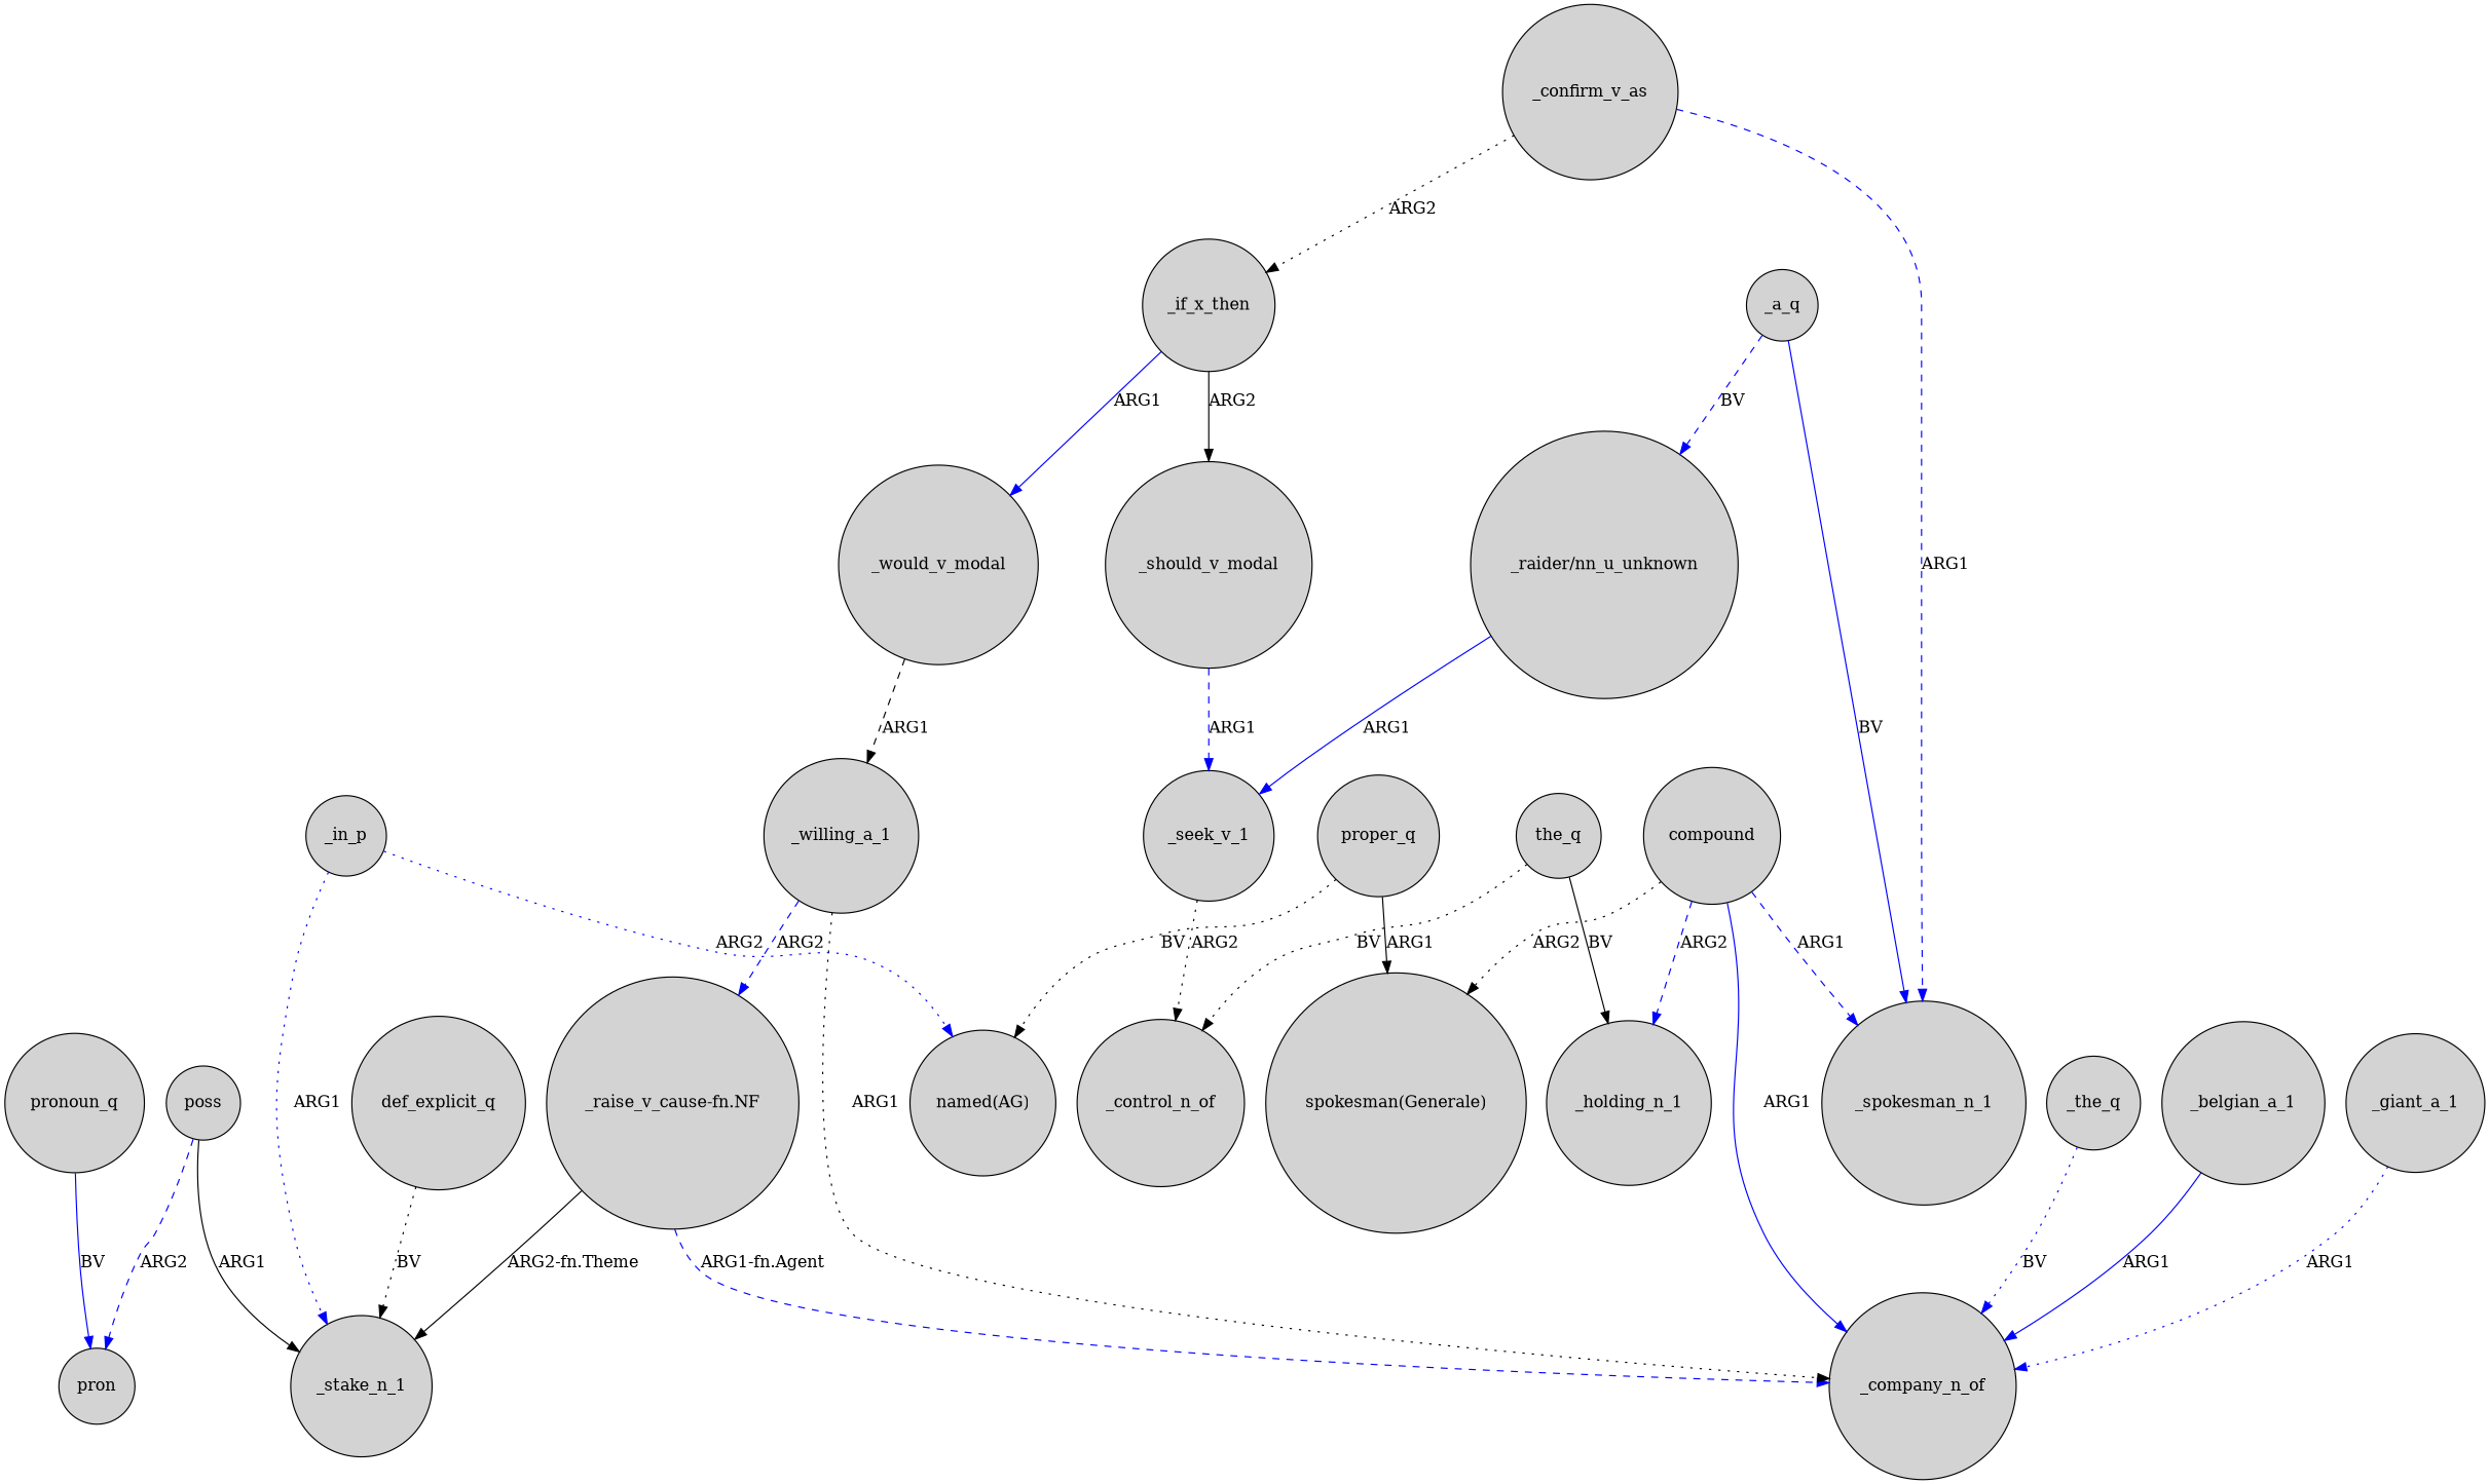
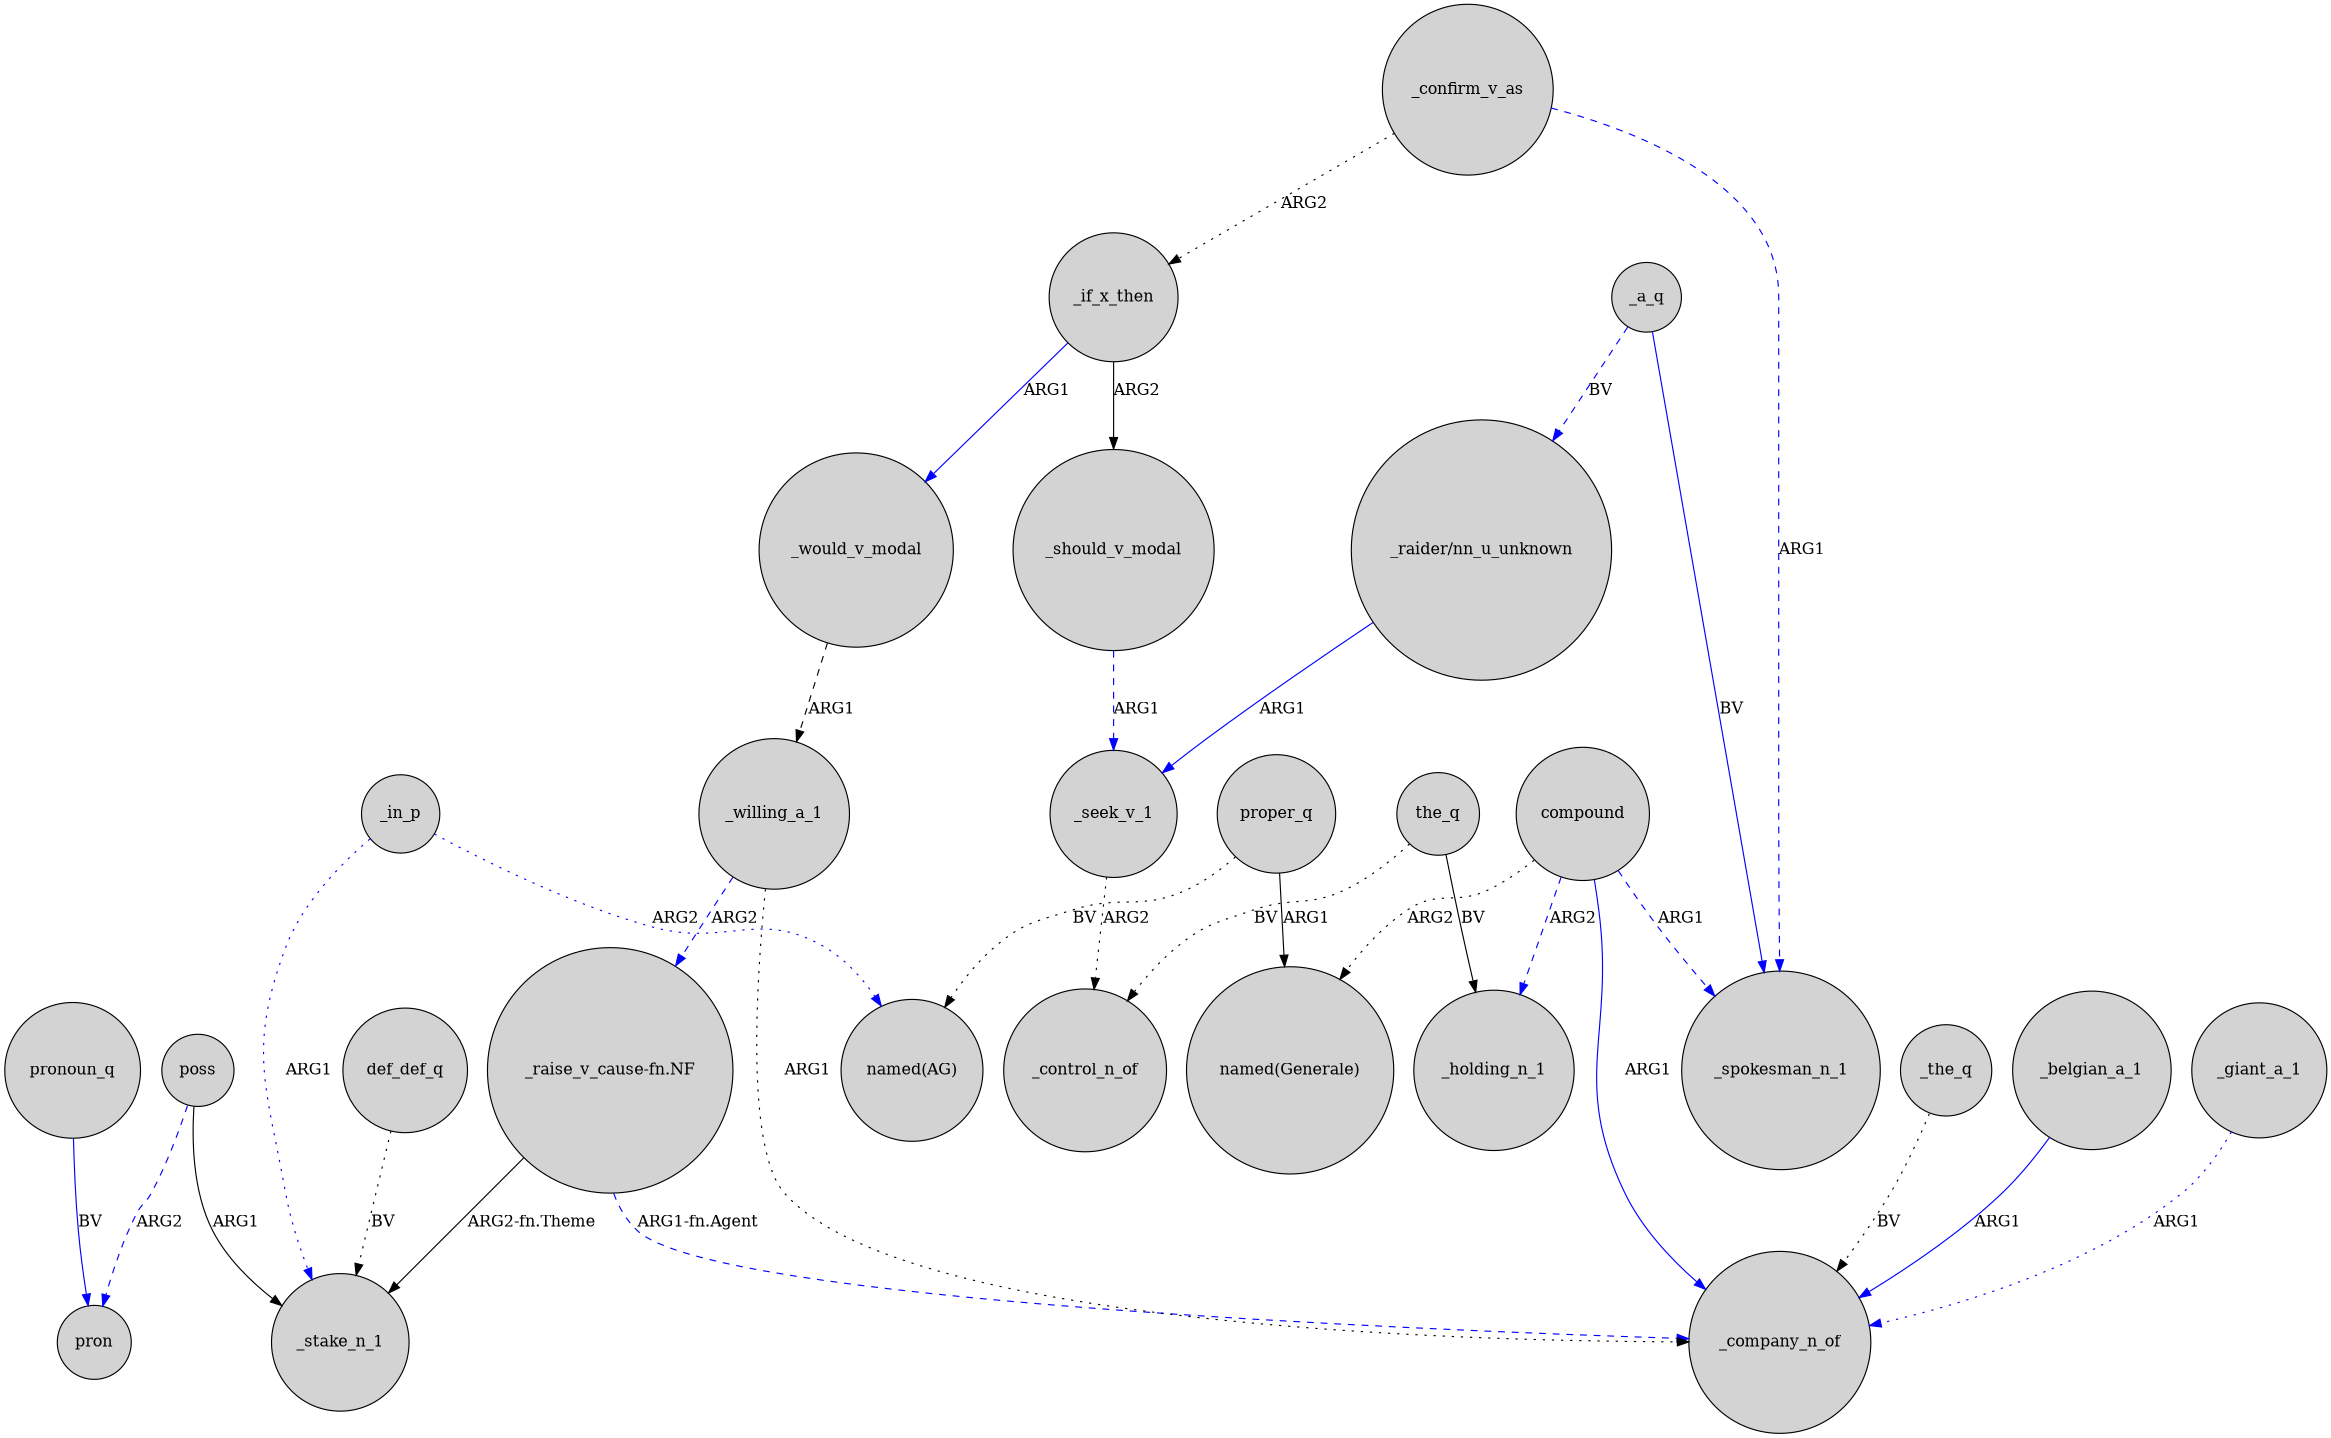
  digraph {
    node [shape=circle style=filled]
    edge [color=blue style=dotted]
    _in_p
    "named(AG)"
    _stake_n_1
    "_raise_v_cause-fn.NF"
    _company_n_of
    _seek_v_1
    _control_n_of
    "_raider/nn_u_unknown"
    poss
    pron
    _should_v_modal
    proper_q
-   "named(Generale)" [label="spokesman(Generale)"]
+   "named(Generale)"
    n14 [label=the_q]
    _holding_n_1
    compound
    _spokesman_n_1
    _the_q
    pronoun_q
    _confirm_v_as
    _if_x_then
    _would_v_modal
    _belgian_a_1
    _willing_a_1
    _giant_a_1
    _a_q
-   def_explicit_q
+   def_explicit_q [label=def_def_q]
    _in_p -> "named(AG)" [label=ARG2]
    _in_p -> _stake_n_1 [label=ARG1]
    "_raise_v_cause-fn.NF" -> _stake_n_1 [color=black label="ARG2-fn.Theme" style=solid]
    "_raise_v_cause-fn.NF" -> _company_n_of [label="ARG1-fn.Agent" style=dashed]
    _seek_v_1 -> _control_n_of [color=black label=ARG2]
    "_raider/nn_u_unknown" -> _seek_v_1 [label=ARG1 style=solid]
    poss -> _stake_n_1 [color=black label=ARG1 style=solid]
    poss -> pron [label=ARG2 style=dashed]
    _should_v_modal -> _seek_v_1 [label=ARG1 style=dashed]
    proper_q -> "named(AG)" [color=black label=BV]
    proper_q -> "named(Generale)" [color=black label=ARG1 style=solid]
    n14 -> _control_n_of [color=black label=BV]
    n14 -> _holding_n_1 [color=black label=BV style=solid]
    compound -> _company_n_of [label=ARG1 style=solid]
    compound -> "named(Generale)" [color=black label=ARG2]
    compound -> _holding_n_1 [label=ARG2 style=dashed]
    compound -> _spokesman_n_1 [label=ARG1 style=dashed]
-   _the_q -> _company_n_of [label=BV]
+   _the_q -> _company_n_of [color=black label=BV]
    pronoun_q -> pron [label=BV style=solid]
    _confirm_v_as -> _spokesman_n_1 [label=ARG1 style=dashed]
    _confirm_v_as -> _if_x_then [color=black label=ARG2]
    _if_x_then -> _should_v_modal [color=black label=ARG2 style=solid]
    _if_x_then -> _would_v_modal [label=ARG1 style=solid]
    _would_v_modal -> _willing_a_1 [color=black label=ARG1 style=dashed]
    _belgian_a_1 -> _company_n_of [label=ARG1 style=solid]
    _willing_a_1 -> "_raise_v_cause-fn.NF" [label=ARG2 style=dashed]
    _willing_a_1 -> _company_n_of [color=black label=ARG1]
    _giant_a_1 -> _company_n_of [label=ARG1]
    _a_q -> "_raider/nn_u_unknown" [label=BV style=dashed]
    _a_q -> _spokesman_n_1 [label=BV style=solid]
    def_explicit_q -> _stake_n_1 [color=black label=BV]
  }
